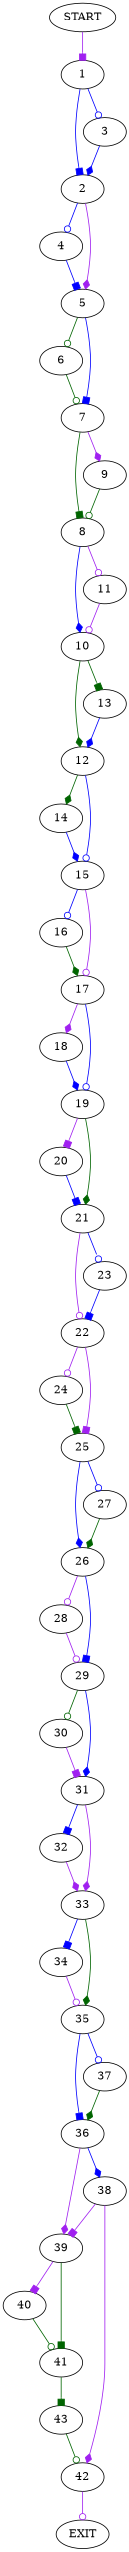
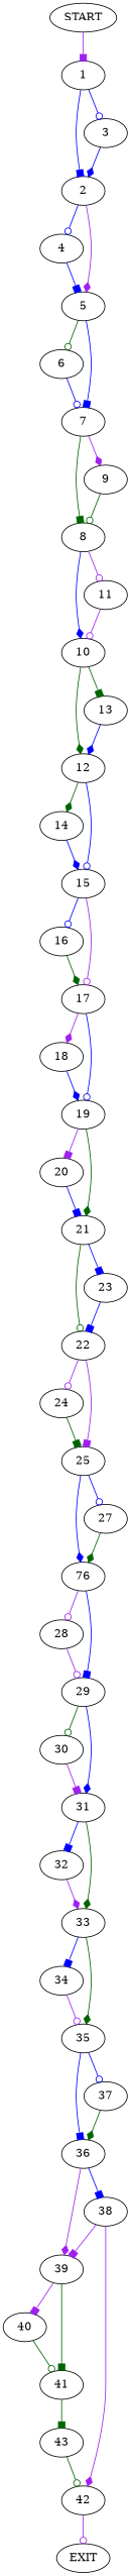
  digraph {
    edge [arrowhead=box color=blue]
    n1 [label=START]
    1
    2
    3
    n5 [label=EXIT]
    4
    5
    6
    7
    8
    9
    10
    11
    12
    13
    14
    15
    16
    17
    18
    19
    20
    21
    22
    23
    24
    25
-   26
+   26 [label=76]
    27
    28
    29
    30
    31
    32
    33
    34
    35
    36
    37
    38
    39
    42
    40
    41
    43
    n1 -> 1 [color=purple]
    1 -> 2
    1 -> 3 [arrowhead=odot]
    2 -> 4 [arrowhead=odot]
    2 -> 5 [arrowhead=diamond color=purple]
    3 -> 2 [arrowhead=diamond]
    4 -> 5
    5 -> 6 [arrowhead=odot color=darkgreen]
    5 -> 7
-   6 -> 7 [arrowhead=odot color=darkgreen]
+   6 -> 7 [arrowhead=odot]
    7 -> 8 [color=darkgreen]
    7 -> 9 [arrowhead=diamond color=purple]
    8 -> 10 [arrowhead=diamond]
    8 -> 11 [arrowhead=odot color=purple]
    9 -> 8 [arrowhead=odot color=darkgreen]
    10 -> 12 [arrowhead=diamond color=darkgreen]
    10 -> 13 [color=darkgreen]
    11 -> 10 [arrowhead=odot color=purple]
    12 -> 14 [arrowhead=diamond color=darkgreen]
    12 -> 15 [arrowhead=odot]
    13 -> 12 [arrowhead=diamond]
    14 -> 15 [arrowhead=diamond]
    15 -> 16 [arrowhead=odot]
    15 -> 17 [arrowhead=odot color=purple]
    16 -> 17 [arrowhead=diamond color=darkgreen]
    17 -> 18 [arrowhead=diamond color=purple]
    17 -> 19 [arrowhead=odot]
    18 -> 19 [arrowhead=diamond]
    19 -> 20 [color=purple]
    19 -> 21 [arrowhead=diamond color=darkgreen]
    20 -> 21
-   21 -> 22 [arrowhead=odot color=purple]
-   21 -> 23 [arrowhead=odot]
+   21 -> 22 [arrowhead=odot color=darkgreen]
+   21 -> 23
    22 -> 24 [arrowhead=odot color=purple]
    22 -> 25 [color=purple]
    23 -> 22
    24 -> 25 [color=darkgreen]
    25 -> 26 [arrowhead=diamond]
    25 -> 27 [arrowhead=odot]
    26 -> 28 [arrowhead=odot color=purple]
    26 -> 29
    27 -> 26 [arrowhead=diamond color=darkgreen]
    28 -> 29 [arrowhead=odot color=purple]
    29 -> 30 [arrowhead=odot color=darkgreen]
    29 -> 31 [arrowhead=diamond]
    30 -> 31 [color=purple]
    31 -> 32
-   31 -> 33 [arrowhead=diamond color=purple]
+   31 -> 33 [arrowhead=diamond color=darkgreen]
    32 -> 33 [arrowhead=diamond color=purple]
    33 -> 34
    33 -> 35 [arrowhead=diamond color=darkgreen]
    34 -> 35 [arrowhead=odot color=purple]
    35 -> 36
    35 -> 37 [arrowhead=odot]
-   36 -> 38 [arrowhead=diamond]
+   36 -> 38
    36 -> 39 [arrowhead=diamond color=purple]
    37 -> 36 [arrowhead=diamond color=darkgreen]
    38 -> 39 [color=purple]
    38 -> 42 [arrowhead=diamond color=purple]
    39 -> 40 [color=purple]
    39 -> 41 [color=darkgreen]
    42 -> n5 [arrowhead=odot color=purple]
    40 -> 41 [arrowhead=odot color=darkgreen]
    41 -> 43 [color=darkgreen]
    43 -> 42 [arrowhead=odot color=darkgreen]
  }
